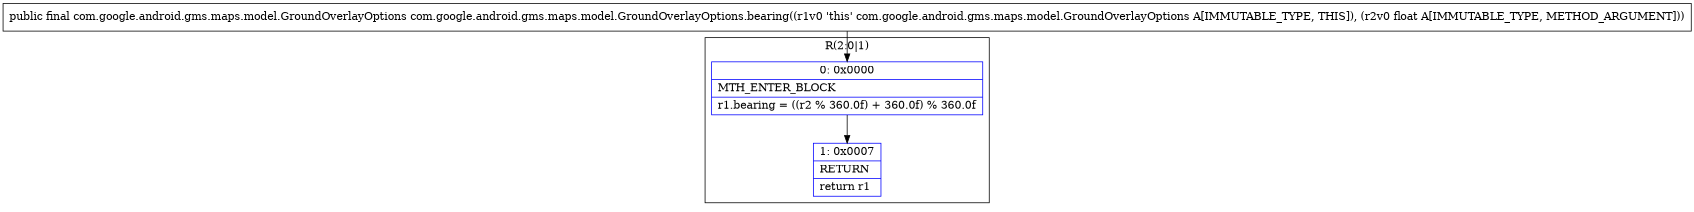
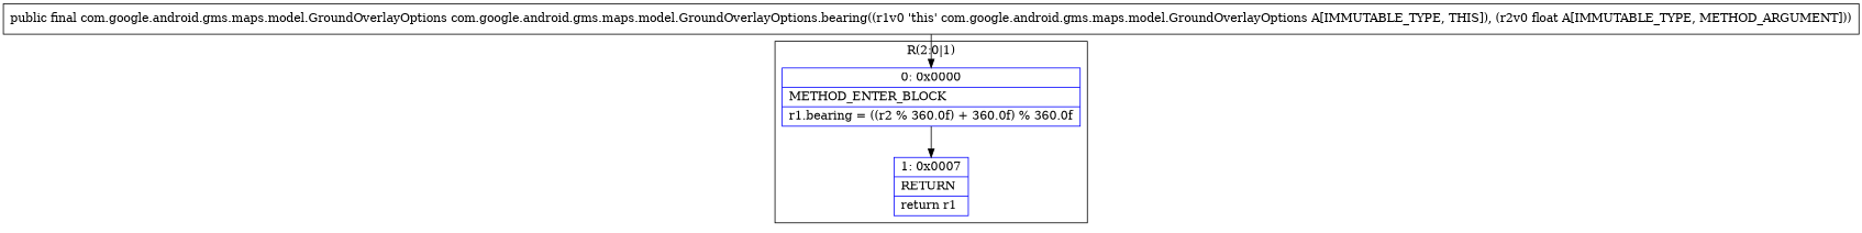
  digraph {
    node [color=blue shape=record]
-   n1 [label="{0\:\ 0x0000|MTH_ENTER_BLOCK\l|r1.bearing = ((r2 % 360.0f) + 360.0f) % 360.0f\l}"]
+   n1 [label="{0\:\ 0x0000|METHOD_ENTER_BLOCK\l|r1.bearing = ((r2 % 360.0f) + 360.0f) % 360.0f\l}"]
    n2 [label="{1\:\ 0x0007|RETURN\l|return r1\l}"]
    n3 [label="{public final com.google.android.gms.maps.model.GroundOverlayOptions com.google.android.gms.maps.model.GroundOverlayOptions.bearing((r1v0 'this' com.google.android.gms.maps.model.GroundOverlayOptions A[IMMUTABLE_TYPE, THIS]), (r2v0 float A[IMMUTABLE_TYPE, METHOD_ARGUMENT])) }" color=""]
    subgraph cluster_1 {
      label="R(2:0|1)"
      n1
      n2
    }
    n1 -> n2
    n3 -> n1
  }
